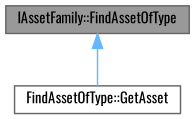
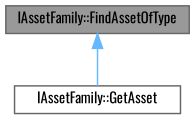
  digraph {
    rankdir=TB
    fontname=Oswald
    node [fontname=Oswald fontsize=10 shape=box style=filled]
    n1 [color=gray40 fillcolor=grey60 fontcolor=black height=0.2 label="IAssetFamily::FindAssetOfType" width=0.4]
-   n2 [color=grey40 fillcolor=white height=0.2 label="FindAssetOfType::GetAsset" width=0.4]
+   n2 [color=grey40 fillcolor=white height=0.2 label="IAssetFamily::GetAsset" width=0.4]
    n1 -> n2 [color=steelblue1 dir=back fontname=Oswald fontsize=10 labelfontname=Helvetica labelfontsize=10 style=solid]
  }
